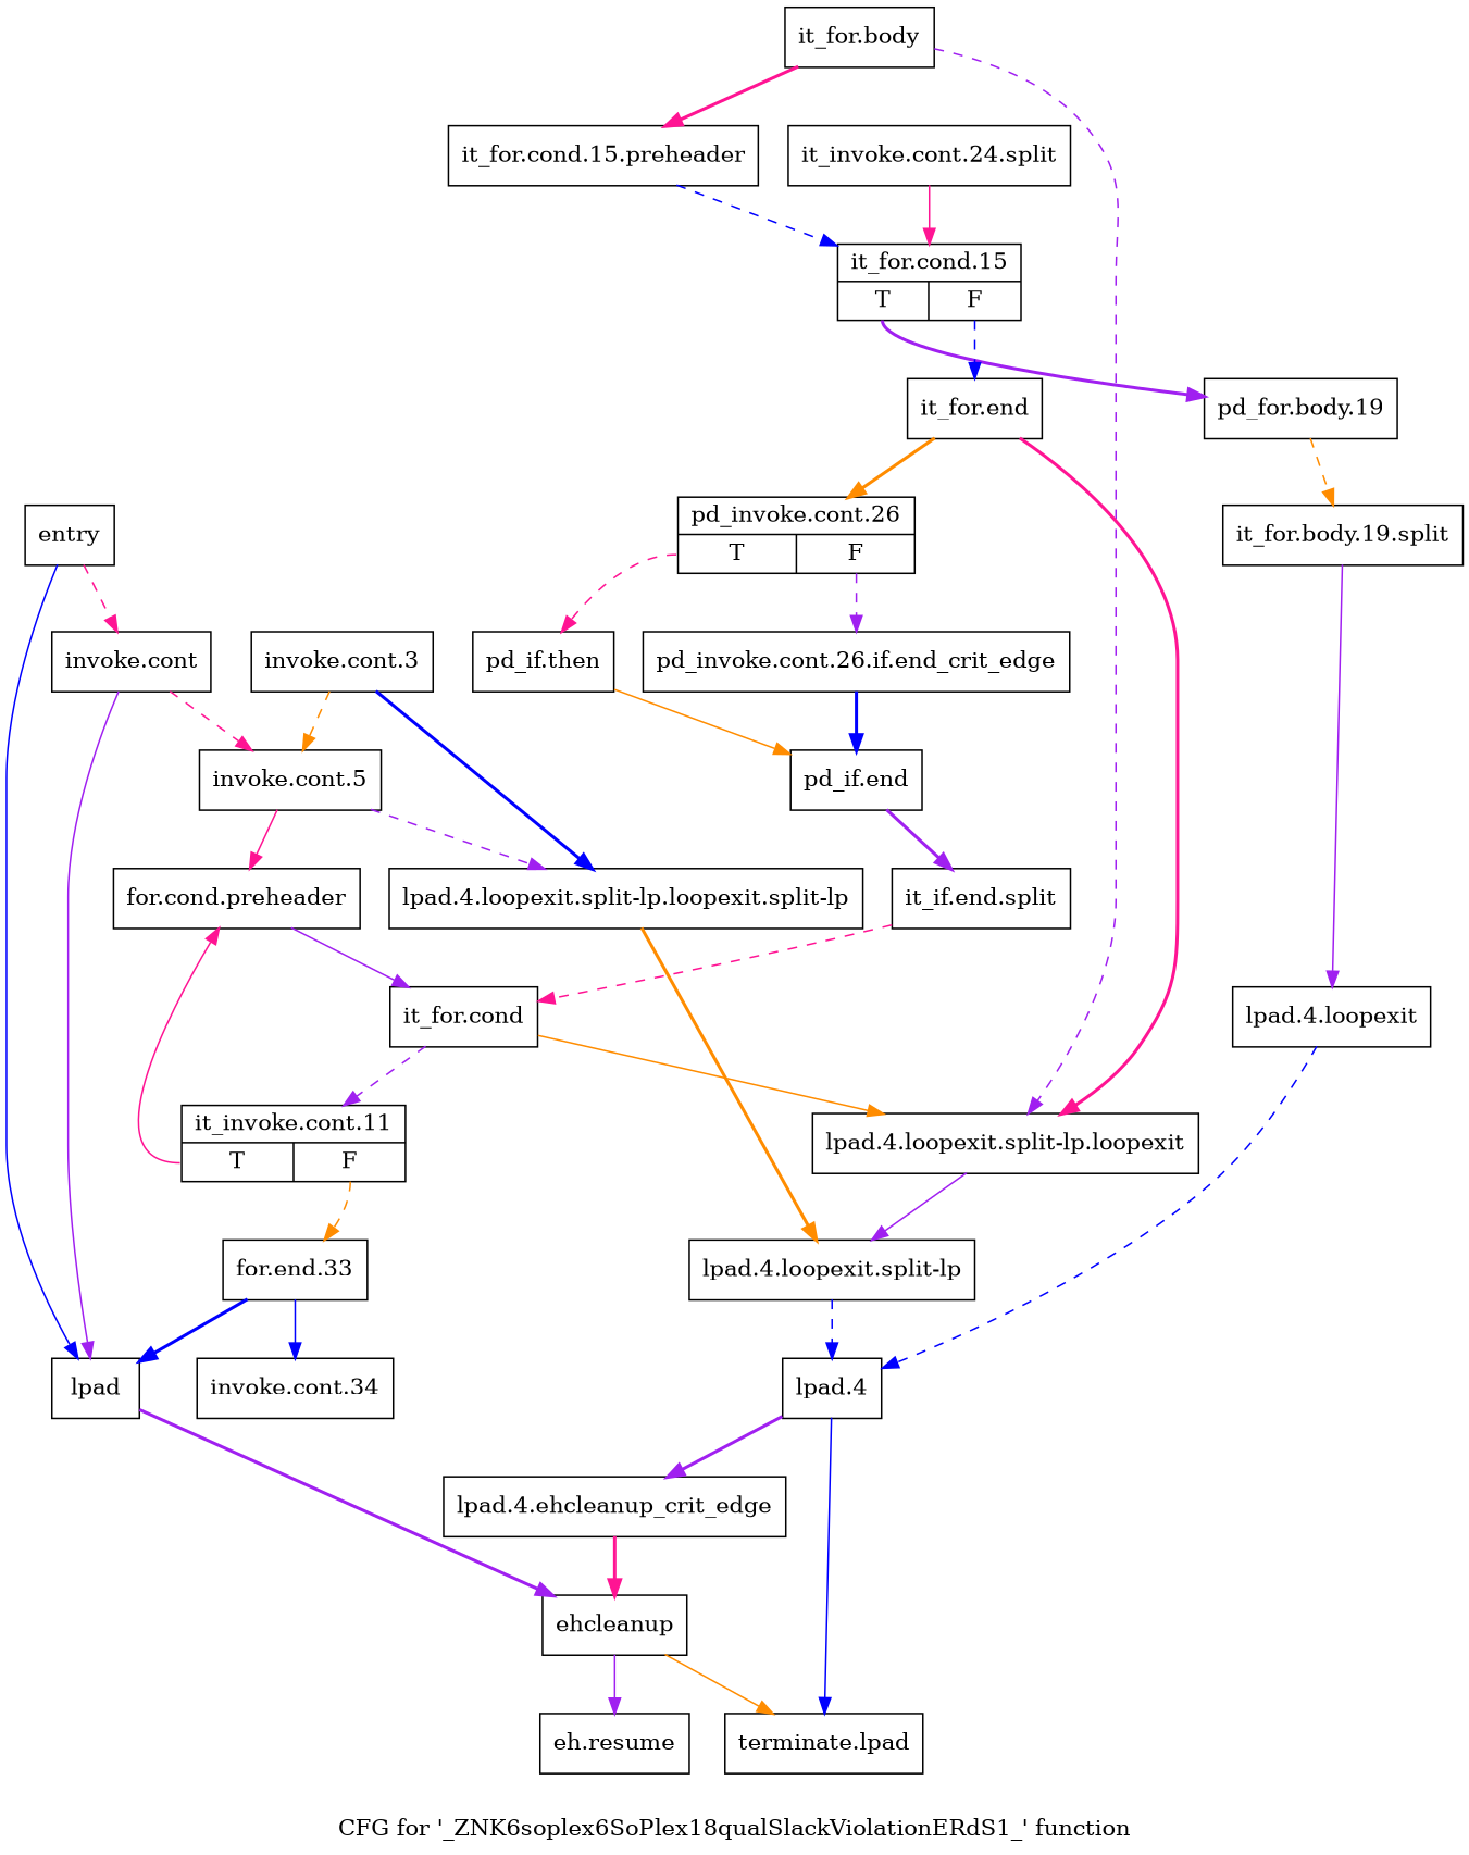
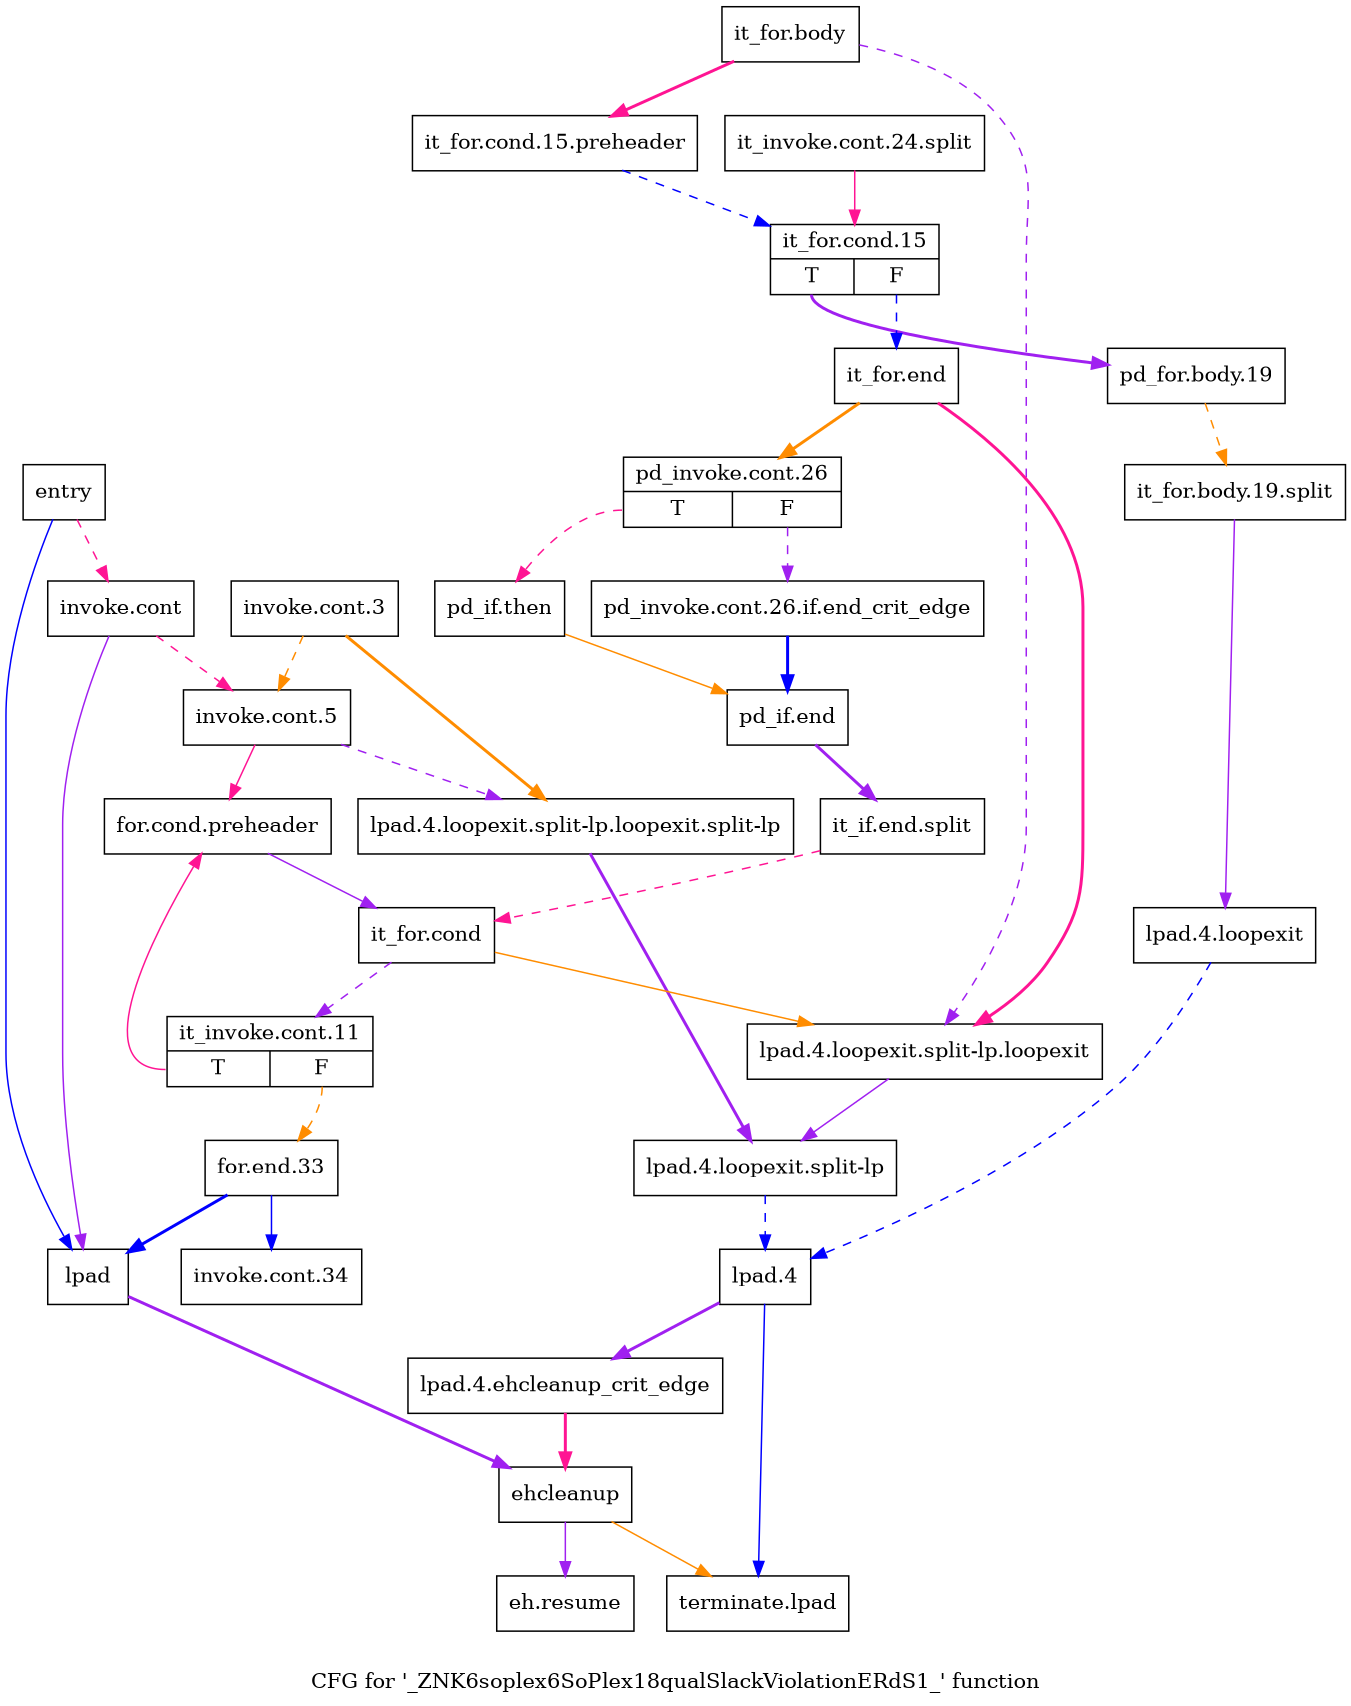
  digraph {
    label="CFG for '_ZNK6soplex6SoPlex18qualSlackViolationERdS1_' function"
    node [shape=record]
    edge [color=purple style=dashed]
    n1 [label="{entry}"]
    n2 [label="{invoke.cont}"]
    n3 [label="{lpad}"]
    n4 [label="{invoke.cont.5}"]
    n5 [label="{ehcleanup}"]
    n6 [label="{invoke.cont.3}"]
    n7 [label="{lpad.4.loopexit.split-lp.loopexit.split-lp}"]
    n8 [label="{terminate.lpad}"]
    n9 [label="{eh.resume}"]
    n10 [label="{for.cond.preheader}"]
    n11 [label="{lpad.4.loopexit.split-lp}"]
    n12 [label="{it_for.cond}"]
    n13 [label="{lpad.4}"]
    n14 [label="{it_invoke.cont.11|{<s0>T|<s1>F}}"]
    n15 [label="{lpad.4.loopexit.split-lp.loopexit}"]
    n16 [label="{for.end.33}"]
    n17 [label="{it_for.body}"]
    n18 [label="{it_for.cond.15.preheader}"]
    n19 [label="{invoke.cont.34}"]
    n20 [label="{it_for.cond.15|{<s0>T|<s1>F}}"]
    n21 [label="{pd_for.body.19}"]
    n22 [label="{it_for.end}"]
    n23 [label="{it_for.body.19.split}"]
    n24 [label="{pd_invoke.cont.26|{<s0>T|<s1>F}}"]
    n25 [label="{lpad.4.loopexit}"]
    n26 [label="{pd_if.then}"]
    n27 [label="{pd_invoke.cont.26.if.end_crit_edge}"]
    n28 [label="{it_invoke.cont.24.split}"]
    n29 [label="{lpad.4.ehcleanup_crit_edge}"]
    n30 [label="{pd_if.end}"]
    n31 [label="{it_if.end.split}"]
    n1 -> n2 [color=deeppink]
    n1 -> n3 [color=blue style=solid]
    n2 -> n3 [style=solid]
    n2 -> n4 [color=deeppink]
    n3 -> n5 [style=bold]
    n4 -> n7
    n4 -> n10 [color=deeppink style=solid]
    n5 -> n8 [color=darkorange style=solid]
    n5 -> n9 [style=solid]
    n6 -> n4 [color=darkorange]
-   n6 -> n7 [color=blue style=bold]
-   n7 -> n11 [color=darkorange style=bold]
+   n6 -> n7 [color=darkorange style=bold]
+   n7 -> n11 [style=bold]
    n10 -> n12 [style=solid]
    n11 -> n13 [color=blue]
    n12 -> n14
    n12 -> n15 [color=darkorange style=solid]
    n13 -> n8 [color=blue style=solid]
    n13 -> n29 [style=bold]
    n14 -> n10 [color=deeppink style=solid tailport=s0]
    n14 -> n16 [color=darkorange tailport=s1]
    n15 -> n11 [style=solid]
    n16 -> n3 [color=blue style=bold]
    n16 -> n19 [color=blue style=solid]
    n17 -> n15
    n17 -> n18 [color=deeppink style=bold]
    n18 -> n20 [color=blue]
    n20 -> n21 [style=bold tailport=s0]
    n20 -> n22 [color=blue tailport=s1]
    n21 -> n23 [color=darkorange]
    n22 -> n15 [color=deeppink style=bold]
    n22 -> n24 [color=darkorange style=bold]
    n23 -> n25 [style=solid]
    n24 -> n26 [color=deeppink tailport=s0]
    n24 -> n27 [tailport=s1]
    n25 -> n13 [color=blue]
    n26 -> n30 [color=darkorange style=solid]
    n27 -> n30 [color=blue style=bold]
    n28 -> n20 [color=deeppink style=solid]
    n29 -> n5 [color=deeppink style=bold]
    n30 -> n31 [style=bold]
    n31 -> n12 [color=deeppink]
  }
